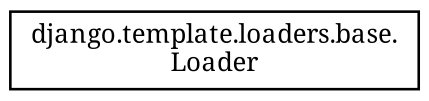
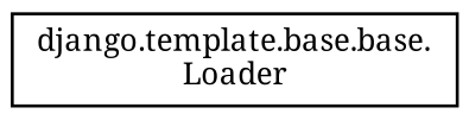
  digraph {
    rankdir=TB
    fontname="Noto Serif"
-   n1 [color=black fillcolor=white fontname="Noto Serif" fontsize=10 height=0.2 label="django.template.loaders.base.\lLoader" shape=record style=filled width=0.4]
+   n1 [color=black fillcolor=white fontname="Noto Serif" fontsize=10 height=0.2 label="django.template.base.base.\lLoader" shape=record style=filled width=0.4]
  }
